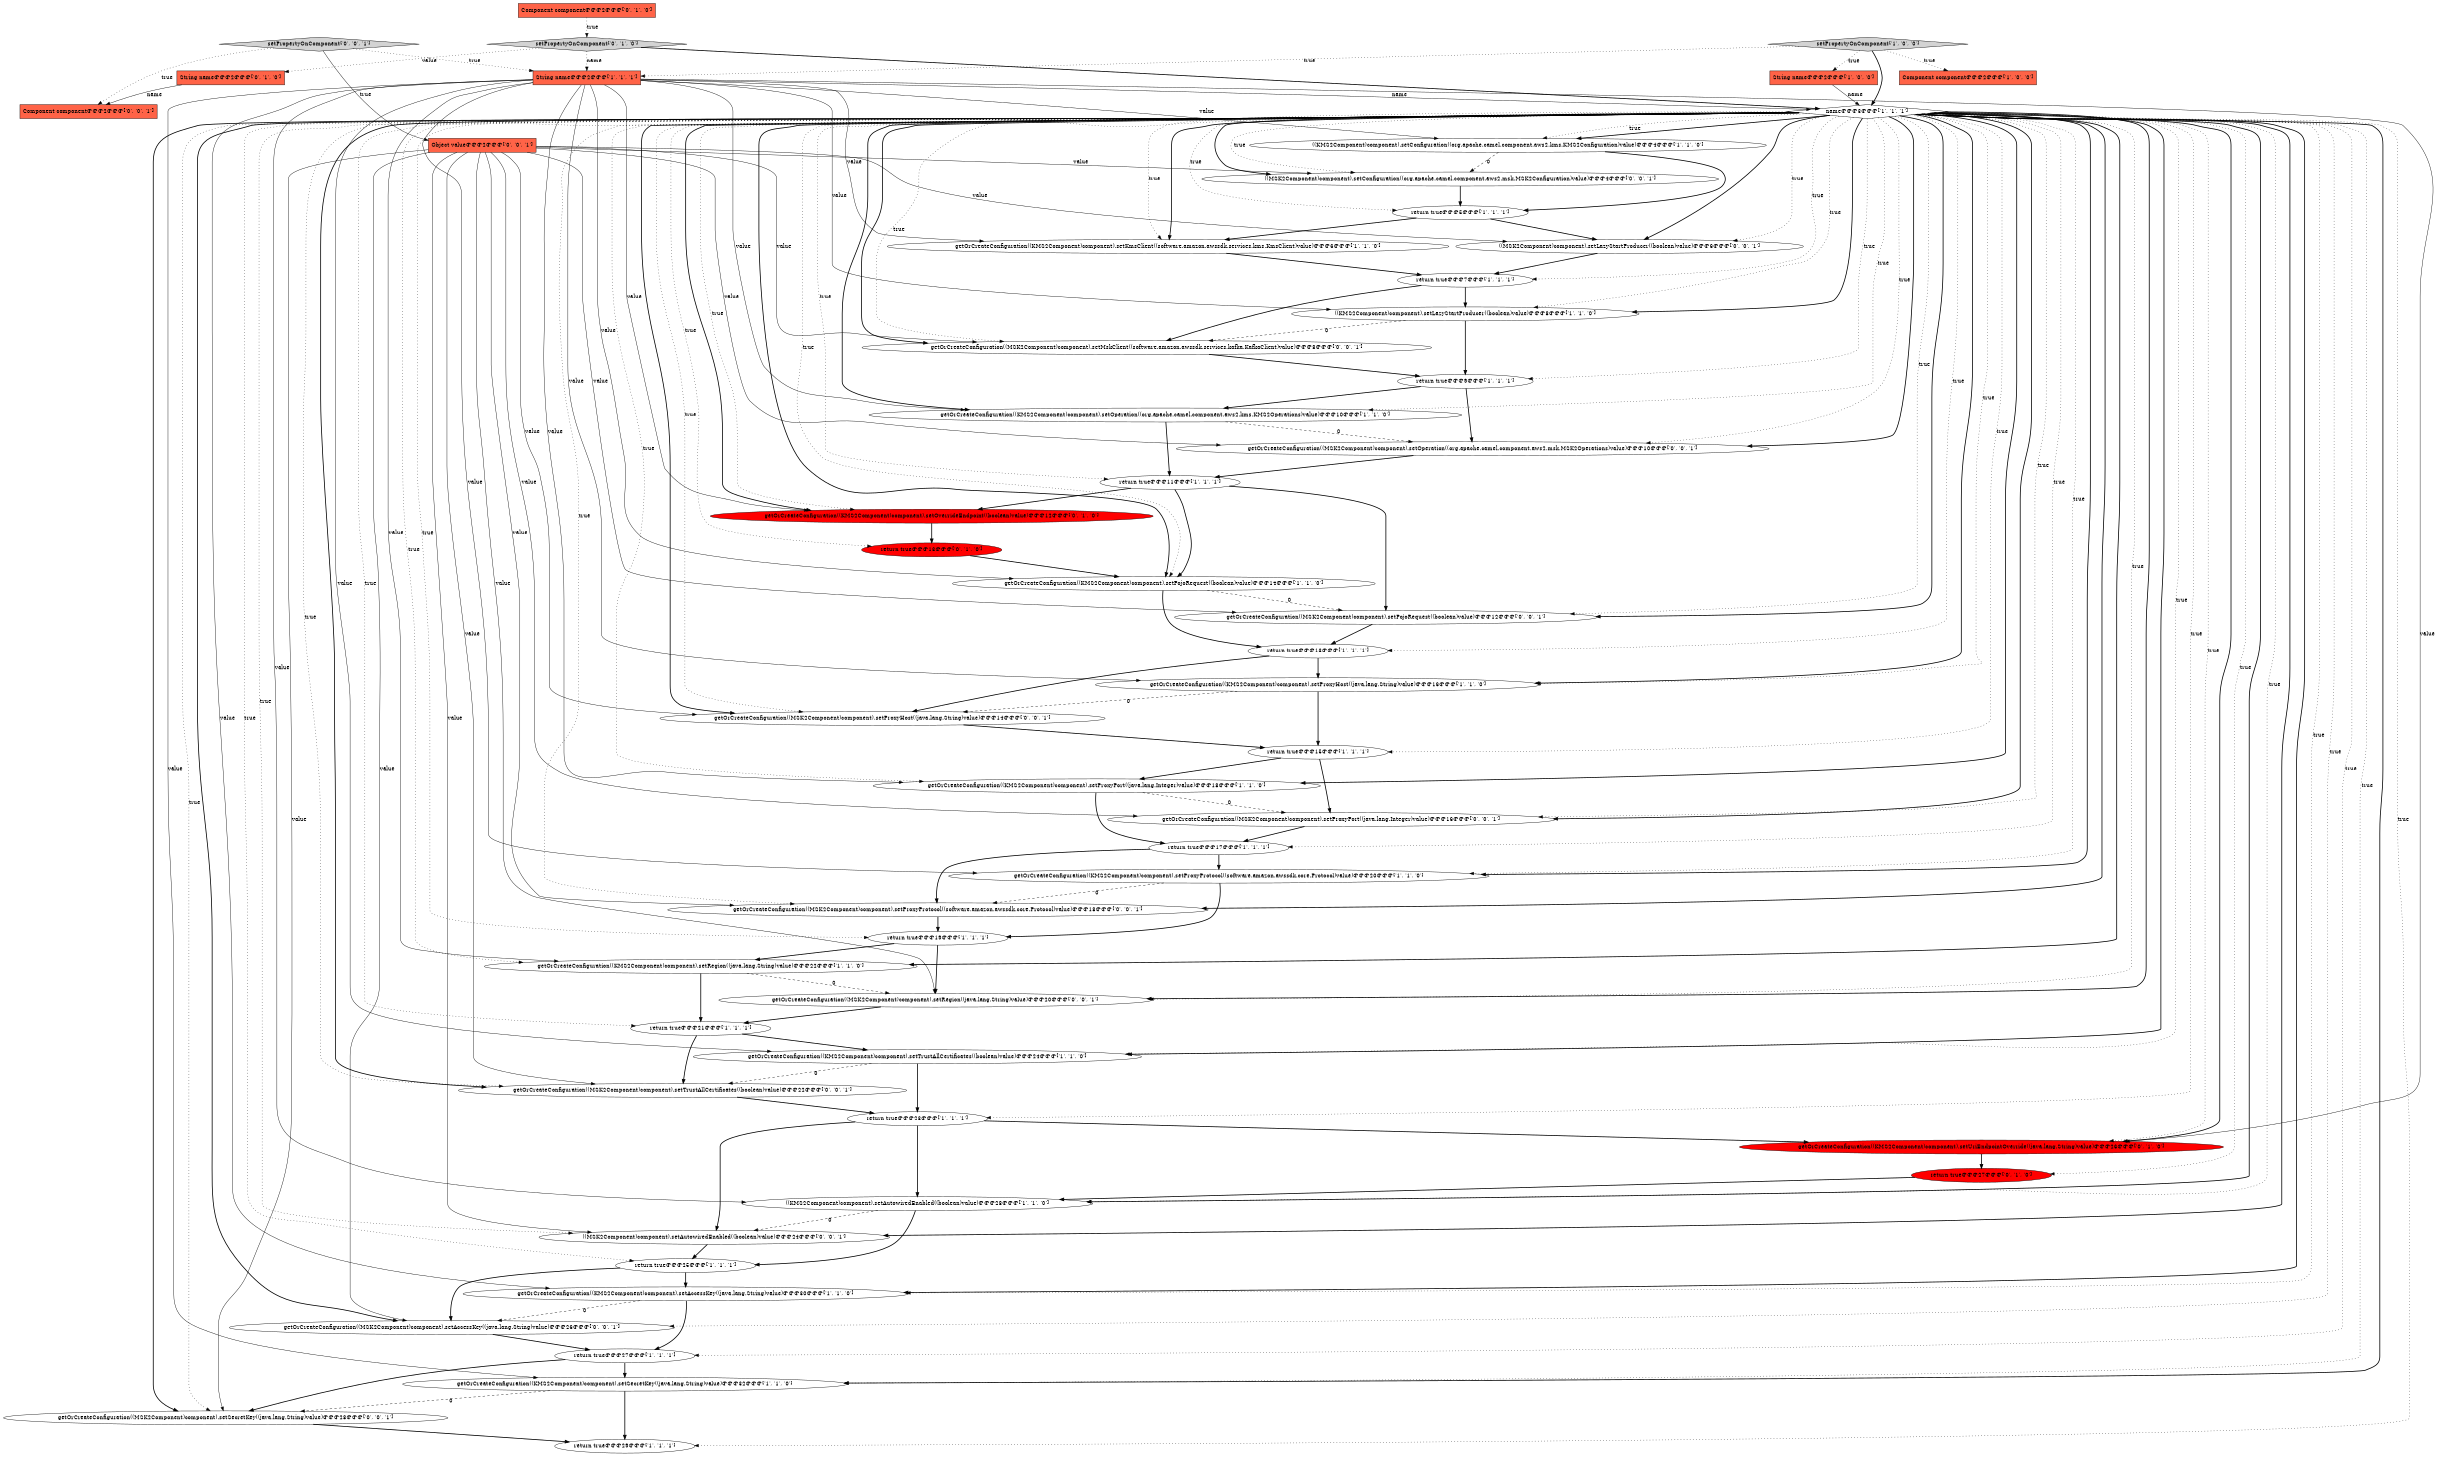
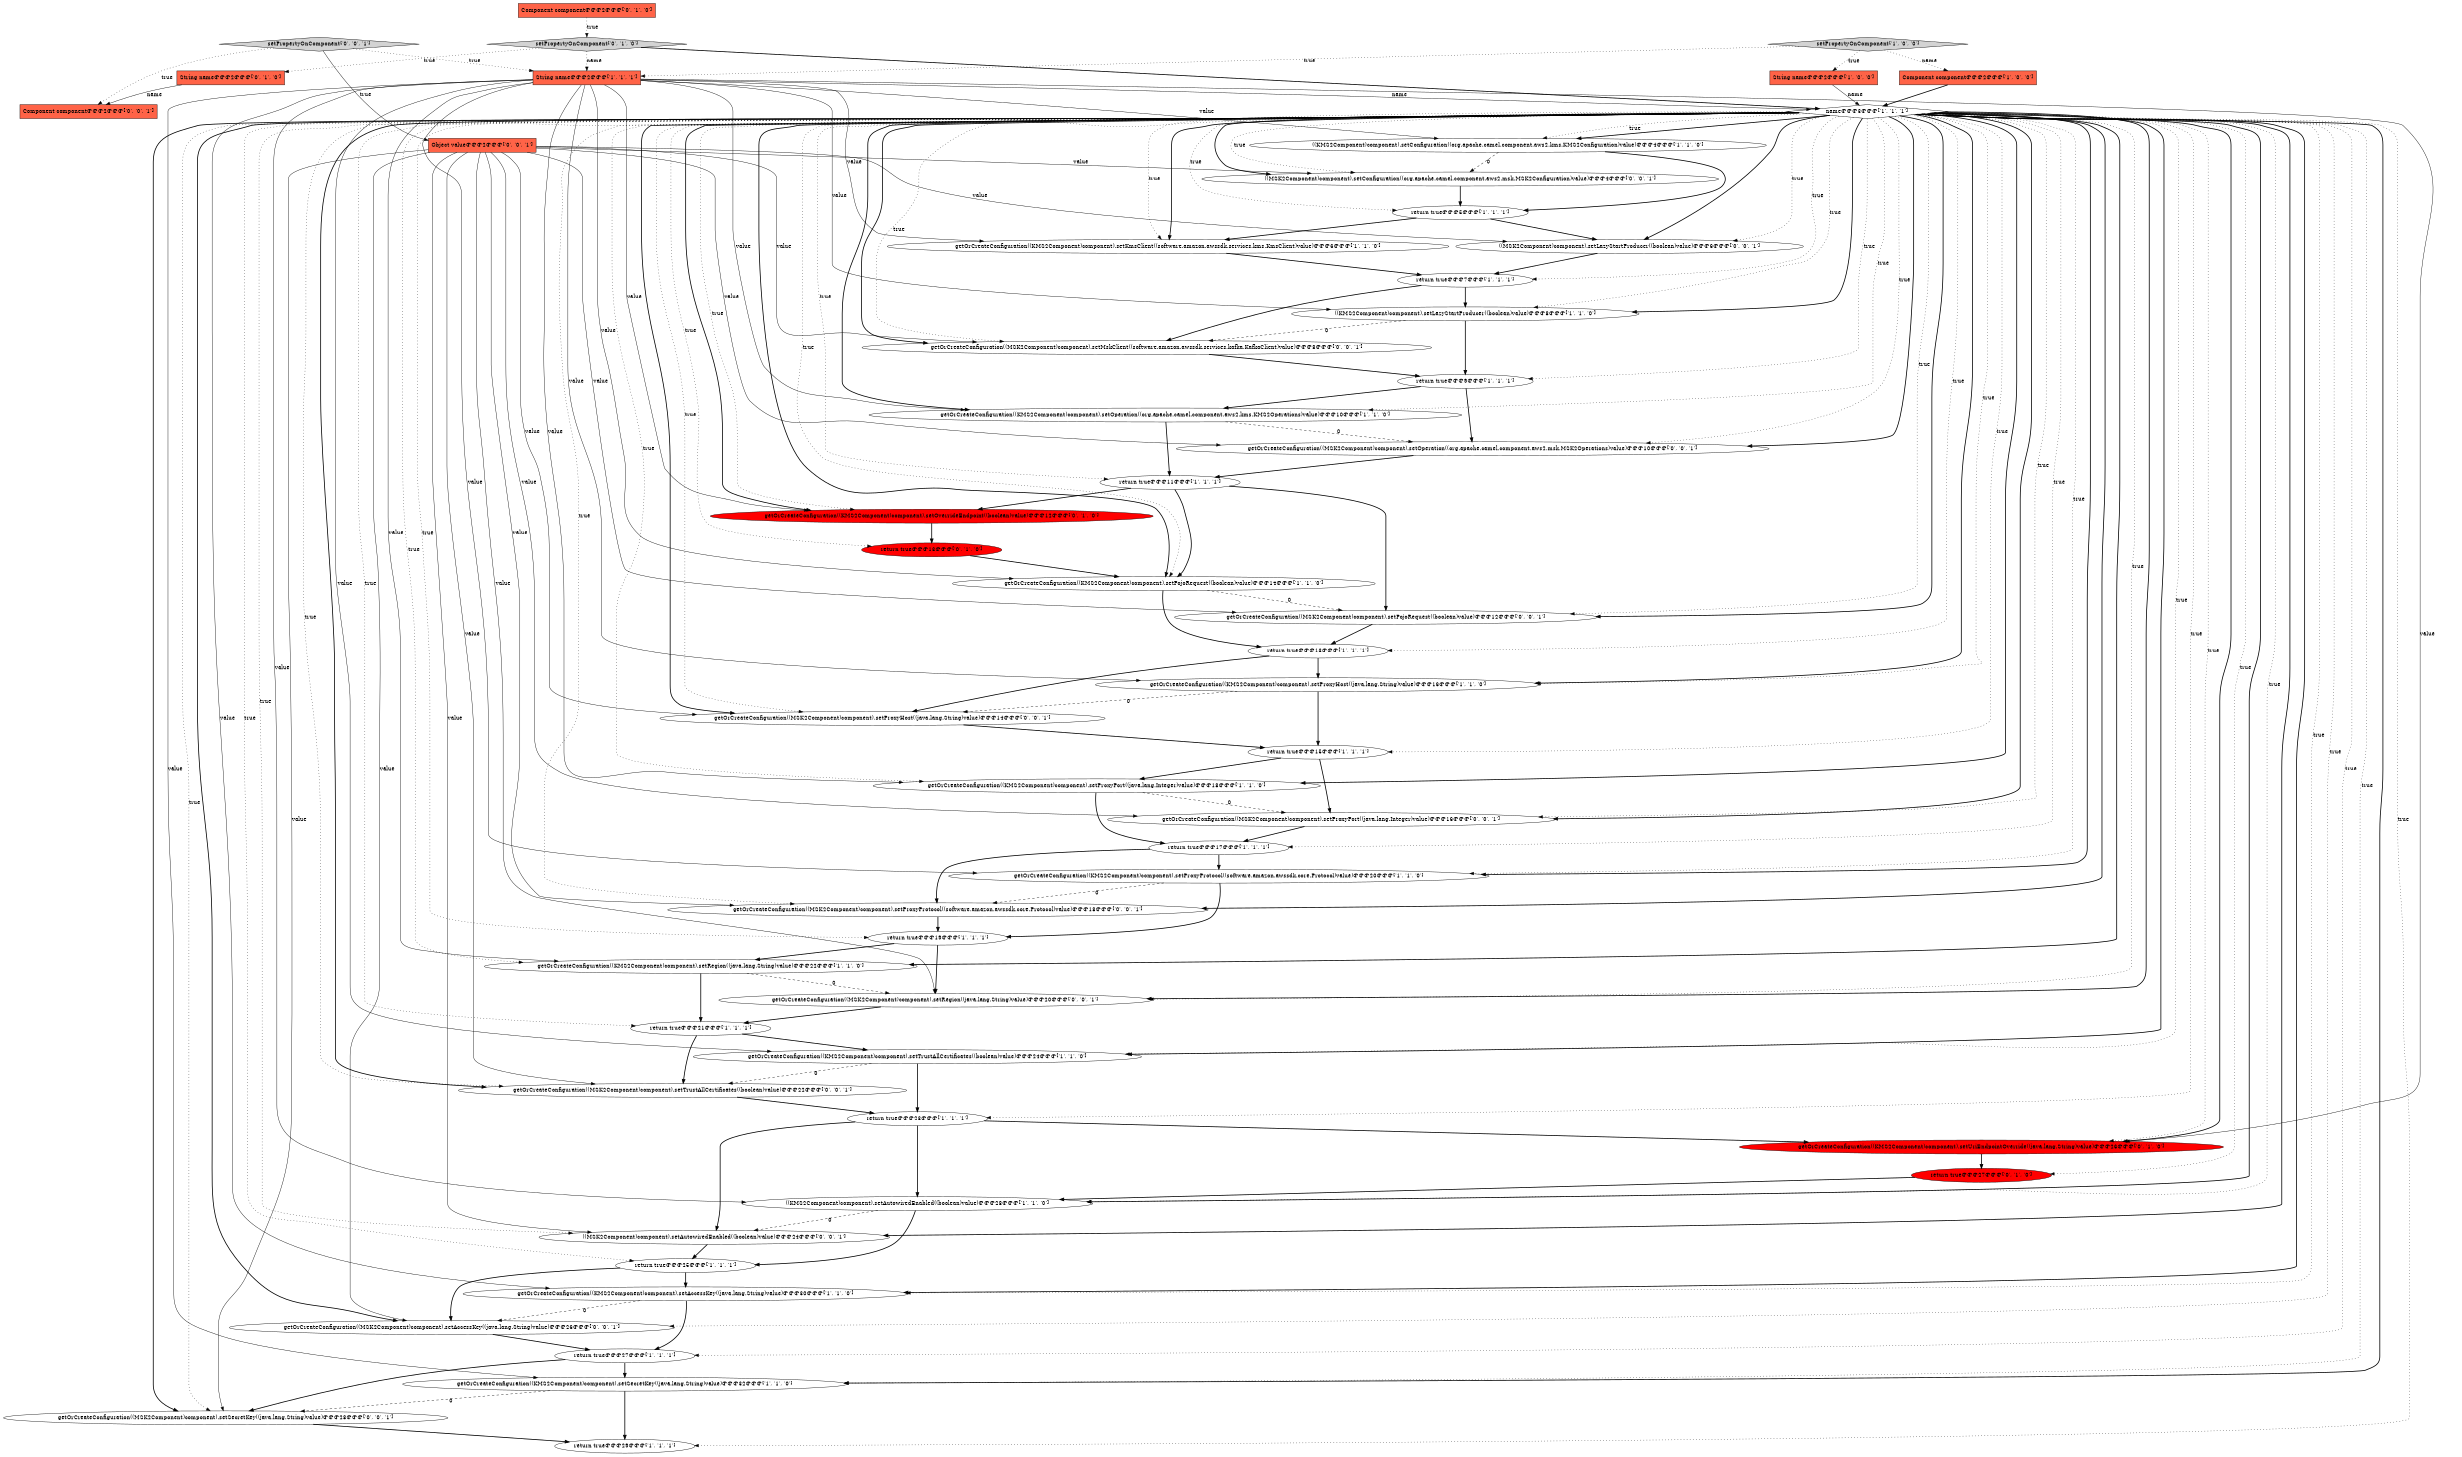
  digraph {
    node [fillcolor=white shape=ellipse style=filled]
    edge [style=bold]
    n1 [label="((MSK2Component)component).setLazyStartProducer((boolean)value)@@@6@@@['0', '0', '1']"]
    n2 [label="return true@@@7@@@['1', '1', '1']"]
    n3 [label="((KMS2Component)component).setLazyStartProducer((boolean)value)@@@8@@@['1', '1', '0']"]
    n4 [label="getOrCreateConfiguration((MSK2Component)component).setMskClient((software.amazon.awssdk.services.kafka.KafkaClient)value)@@@8@@@['0', '0', '1']"]
    n5 [label="getOrCreateConfiguration((MSK2Component)component).setPojoRequest((boolean)value)@@@12@@@['0', '0', '1']"]
    n6 [label="return true@@@13@@@['1', '1', '1']"]
    n7 [label="getOrCreateConfiguration((MSK2Component)component).setProxyHost((java.lang.String)value)@@@14@@@['0', '0', '1']"]
    n8 [label="getOrCreateConfiguration((KMS2Component)component).setProxyHost((java.lang.String)value)@@@16@@@['1', '1', '0']"]
    n9 [label="getOrCreateConfiguration((MSK2Component)component).setRegion((java.lang.String)value)@@@20@@@['0', '0', '1']"]
    n10 [label="return true@@@21@@@['1', '1', '1']"]
    n11 [label="getOrCreateConfiguration((MSK2Component)component).setTrustAllCertificates((boolean)value)@@@22@@@['0', '0', '1']"]
    n12 [label="getOrCreateConfiguration((KMS2Component)component).setTrustAllCertificates((boolean)value)@@@24@@@['1', '1', '0']"]
    n13 [fillcolor=red label="getOrCreateConfiguration((KMS2Component)component).setOverrideEndpoint((boolean)value)@@@12@@@['0', '1', '0']"]
    n14 [fillcolor=red label="return true@@@13@@@['0', '1', '0']"]
    n15 [label="getOrCreateConfiguration((KMS2Component)component).setPojoRequest((boolean)value)@@@14@@@['1', '1', '0']"]
    n16 [label="return true@@@23@@@['1', '1', '1']"]
    n17 [fillcolor=red label="getOrCreateConfiguration((KMS2Component)component).setUriEndpointOverride((java.lang.String)value)@@@26@@@['0', '1', '0']"]
    n18 [label="((MSK2Component)component).setAutowiredEnabled((boolean)value)@@@24@@@['0', '0', '1']"]
    n19 [label="((KMS2Component)component).setAutowiredEnabled((boolean)value)@@@28@@@['1', '1', '0']"]
    n20 [fillcolor=red label="return true@@@27@@@['0', '1', '0']"]
    n21 [label="return true@@@25@@@['1', '1', '1']"]
    n22 [label="return true@@@5@@@['1', '1', '1']"]
    n23 [label="getOrCreateConfiguration((KMS2Component)component).setKmsClient((software.amazon.awssdk.services.kms.KmsClient)value)@@@6@@@['1', '1', '0']"]
    n24 [label="getOrCreateConfiguration((MSK2Component)component).setSecretKey((java.lang.String)value)@@@28@@@['0', '0', '1']"]
    n25 [label="return true@@@29@@@['1', '1', '1']"]
    n26 [label="return true@@@15@@@['1', '1', '1']"]
    n27 [label="getOrCreateConfiguration((KMS2Component)component).setProxyPort((java.lang.Integer)value)@@@18@@@['1', '1', '0']"]
    n28 [label="getOrCreateConfiguration((MSK2Component)component).setProxyPort((java.lang.Integer)value)@@@16@@@['0', '0', '1']"]
    n29 [label="getOrCreateConfiguration((MSK2Component)component).setAccessKey((java.lang.String)value)@@@26@@@['0', '0', '1']"]
    n30 [label="getOrCreateConfiguration((KMS2Component)component).setAccessKey((java.lang.String)value)@@@30@@@['1', '1', '0']"]
    n31 [label="return true@@@27@@@['1', '1', '1']"]
    n32 [label="((MSK2Component)component).setConfiguration((org.apache.camel.component.aws2.msk.MSK2Configuration)value)@@@4@@@['0', '0', '1']"]
    n33 [label="getOrCreateConfiguration((MSK2Component)component).setProxyProtocol((software.amazon.awssdk.core.Protocol)value)@@@18@@@['0', '0', '1']"]
    n34 [label="return true@@@19@@@['1', '1', '1']"]
    n35 [label="getOrCreateConfiguration((KMS2Component)component).setRegion((java.lang.String)value)@@@22@@@['1', '1', '0']"]
    n36 [fillcolor=tomato label="Component component@@@2@@@['0', '0', '1']" shape=box]
    n37 [label="getOrCreateConfiguration((KMS2Component)component).setProxyProtocol((software.amazon.awssdk.core.Protocol)value)@@@20@@@['1', '1', '0']"]
    n38 [fillcolor=lightgray label="setPropertyOnComponent['1', '0', '0']" shape=diamond]
    n39 [fillcolor=tomato label="String name@@@2@@@['1', '1', '1']" shape=box]
    n40 [label="name@@@3@@@['1', '1', '1']" shape=diamond]
    n41 [fillcolor=tomato label="Component component@@@2@@@['1', '0', '0']" shape=box]
    n42 [fillcolor=tomato label="String name@@@2@@@['1', '0', '0']" shape=box]
    n43 [label="((KMS2Component)component).setConfiguration((org.apache.camel.component.aws2.kms.KMS2Configuration)value)@@@4@@@['1', '1', '0']"]
    n44 [label="getOrCreateConfiguration((KMS2Component)component).setOperation((org.apache.camel.component.aws2.kms.KMS2Operations)value)@@@10@@@['1', '1', '0']"]
    n45 [label="getOrCreateConfiguration((KMS2Component)component).setSecretKey((java.lang.String)value)@@@32@@@['1', '1', '0']"]
    n46 [label="return true@@@17@@@['1', '1', '1']"]
    n47 [label="return true@@@9@@@['1', '1', '1']"]
    n48 [label="getOrCreateConfiguration((MSK2Component)component).setOperation((org.apache.camel.component.aws2.msk.MSK2Operations)value)@@@10@@@['0', '0', '1']"]
    n49 [label="return true@@@11@@@['1', '1', '1']"]
    n50 [fillcolor=tomato label="String name@@@2@@@['0', '1', '0']" shape=box]
    n51 [fillcolor=tomato label="Object value@@@2@@@['0', '0', '1']" shape=box]
    n52 [fillcolor=lightgray label="setPropertyOnComponent['0', '1', '0']" shape=diamond]
    n53 [fillcolor=tomato label="Component component@@@2@@@['0', '1', '0']" shape=box]
    n54 [fillcolor=lightgray label="setPropertyOnComponent['0', '0', '1']" shape=diamond]
    n1 -> n2
    n2 -> n3
    n2 -> n4
    n3 -> n4 [label=0 style=dashed]
    n3 -> n47
    n4 -> n47
    n5 -> n6
    n6 -> n7
    n6 -> n8
    n7 -> n26
    n8 -> n7 [label=0 style=dashed]
    n8 -> n26
    n9 -> n10
    n10 -> n11
    n10 -> n12
    n11 -> n16
    n12 -> n11 [label=0 style=dashed]
    n12 -> n16
    n13 -> n14
    n14 -> n15
    n15 -> n5 [label=0 style=dashed]
    n15 -> n6
    n16 -> n17
    n16 -> n18
    n16 -> n19
    n17 -> n20
    n18 -> n21
    n19 -> n18 [label=0 style=dashed]
    n19 -> n21
    n20 -> n19
    n21 -> n29
    n21 -> n30
    n22 -> n1
    n22 -> n23
    n23 -> n2
    n24 -> n25
    n26 -> n27
    n26 -> n28
    n27 -> n28 [label=0 style=dashed]
    n27 -> n46
    n28 -> n46
    n29 -> n31
    n30 -> n29 [label=0 style=dashed]
    n30 -> n31
    n31 -> n24
    n31 -> n45
    n32 -> n22
    n33 -> n34
    n34 -> n9
    n34 -> n35
    n35 -> n9 [label=0 style=dashed]
    n35 -> n10
    n37 -> n33 [label=0 style=dashed]
    n37 -> n34
    n38 -> n39 [label=true style=dotted]
-   n38 -> n40
-   n38 -> n41 [label=true style=dotted]
+   n41 -> n40
+   n38 -> n41 [label=name style=dotted]
    n38 -> n42 [label=true style=dotted]
    n39 -> n3 [label=value style=solid]
    n39 -> n8 [label=value style=solid]
    n39 -> n12 [label=value style=solid]
    n39 -> n13 [label=value style=solid]
    n39 -> n15 [label=value style=solid]
    n39 -> n17 [label=value style=solid]
    n39 -> n19 [label=value style=solid]
    n39 -> n23 [label=value style=solid]
    n39 -> n27 [label=value style=solid]
    n39 -> n30 [label=value style=solid]
    n39 -> n35 [label=value style=solid]
    n39 -> n37 [label=value style=solid]
    n39 -> n40 [label=name style=solid]
    n39 -> n43 [label=value style=solid]
    n39 -> n44 [label=value style=solid]
    n39 -> n45 [label=value style=solid]
    n40 -> n1
    n40 -> n1 [label=true style=dotted]
    n40 -> n2 [label=true style=dotted]
    n40 -> n3
    n40 -> n3 [label=true style=dotted]
    n40 -> n4
    n40 -> n4 [label=true style=dotted]
    n40 -> n5
    n40 -> n5 [label=true style=dotted]
    n40 -> n6 [label=true style=dotted]
    n40 -> n7
    n40 -> n7 [label=true style=dotted]
    n40 -> n8
    n40 -> n8 [label=true style=dotted]
    n40 -> n9
    n40 -> n9 [label=true style=dotted]
    n40 -> n10 [label=true style=dotted]
    n40 -> n11
    n40 -> n11 [label=true style=dotted]
    n40 -> n12
    n40 -> n12 [label=true style=dotted]
    n40 -> n13 [label=true style=dotted]
    n40 -> n13
    n40 -> n14 [label=true style=dotted]
    n40 -> n15
    n40 -> n15 [label=true style=dotted]
    n40 -> n16 [label=true style=dotted]
    n40 -> n17 [label=true style=dotted]
    n40 -> n17
    n40 -> n18 [label=true style=dotted]
    n40 -> n18
    n40 -> n19
    n40 -> n19 [label=true style=dotted]
    n40 -> n20 [label=true style=dotted]
    n40 -> n21 [label=true style=dotted]
    n40 -> n22 [label=true style=dotted]
    n40 -> n23 [label=true style=dotted]
    n40 -> n23
    n40 -> n24
    n40 -> n24 [label=true style=dotted]
    n40 -> n25 [label=true style=dotted]
    n40 -> n26 [label=true style=dotted]
    n40 -> n27
    n40 -> n27 [label=true style=dotted]
    n40 -> n28
    n40 -> n28 [label=true style=dotted]
    n40 -> n29 [label=true style=dotted]
    n40 -> n29
    n40 -> n30 [label=true style=dotted]
    n40 -> n30
    n40 -> n31 [label=true style=dotted]
    n40 -> n32
    n40 -> n32 [label=true style=dotted]
    n40 -> n33
    n40 -> n33 [label=true style=dotted]
    n40 -> n34 [label=true style=dotted]
    n40 -> n35
    n40 -> n35 [label=true style=dotted]
    n40 -> n37
    n40 -> n37 [label=true style=dotted]
    n40 -> n43 [label=true style=dotted]
    n40 -> n43
    n40 -> n44 [label=true style=dotted]
    n40 -> n44
    n40 -> n45
    n40 -> n45 [label=true style=dotted]
    n40 -> n46 [label=true style=dotted]
    n40 -> n47 [label=true style=dotted]
    n40 -> n48
    n40 -> n48 [label=true style=dotted]
    n40 -> n49 [label=true style=dotted]
    n42 -> n40 [label=name style=solid]
    n43 -> n22
    n43 -> n32 [label=0 style=dashed]
    n44 -> n48 [label=0 style=dashed]
    n44 -> n49
    n45 -> n24 [label=0 style=dashed]
    n45 -> n25
    n46 -> n33
    n46 -> n37
    n47 -> n44
    n47 -> n48
    n48 -> n49
    n49 -> n5
    n49 -> n13
    n49 -> n15
    n50 -> n36 [label=name style=solid]
    n51 -> n1 [label=value style=solid]
    n51 -> n4 [label=value style=solid]
    n51 -> n5 [label=value style=solid]
    n51 -> n7 [label=value style=solid]
    n51 -> n9 [label=value style=solid]
    n51 -> n11 [label=value style=solid]
    n51 -> n18 [label=value style=solid]
    n51 -> n24 [label=value style=solid]
    n51 -> n28 [label=value style=solid]
    n51 -> n29 [label=value style=solid]
    n51 -> n32 [label=value style=solid]
    n51 -> n33 [label=value style=solid]
    n51 -> n48 [label=value style=solid]
    n52 -> n39 [label=name style=dotted]
    n52 -> n40
-   n52 -> n50 [label=value style=dotted]
+   n52 -> n50 [label=true style=dotted]
    n53 -> n52 [label=true style=dotted]
    n54 -> n36 [label=true style=dotted]
    n54 -> n39 [label=true style=dotted]
    n54 -> n51 [label=true style=solid]
  }
